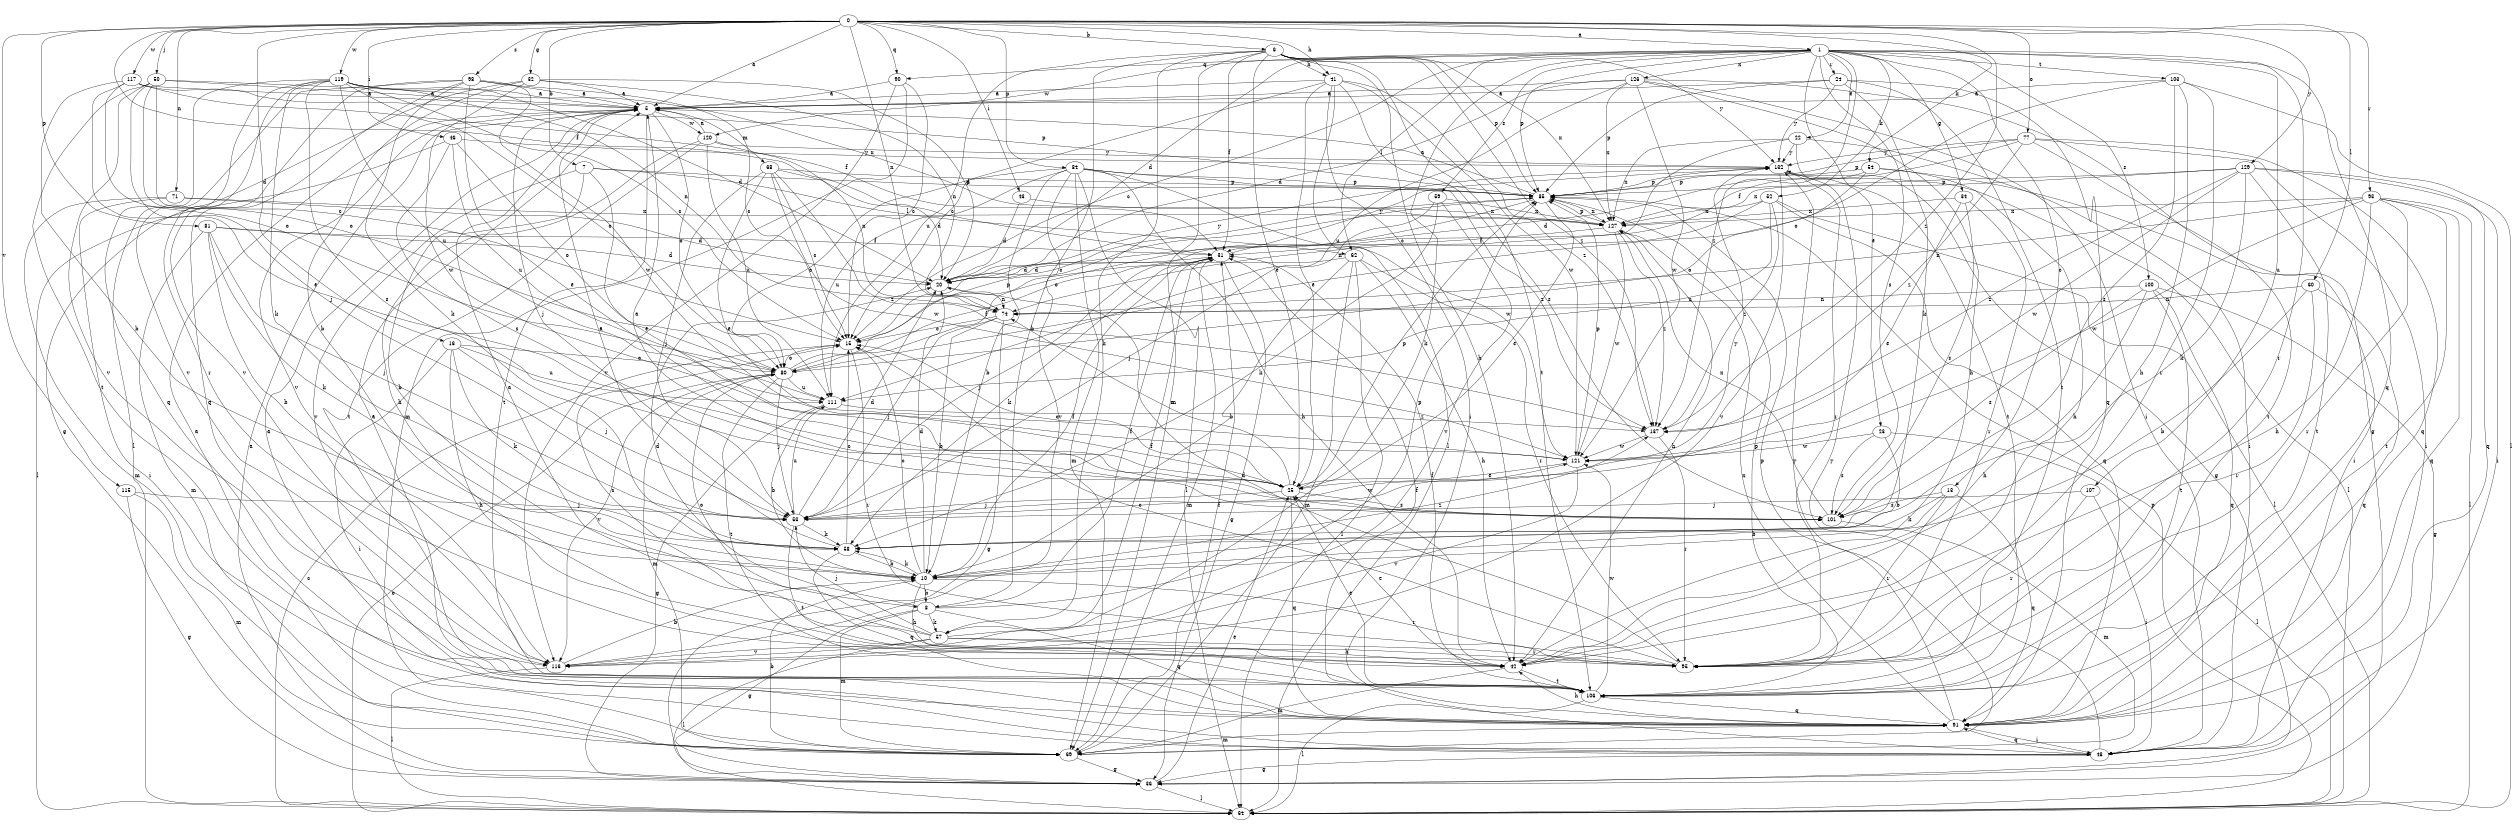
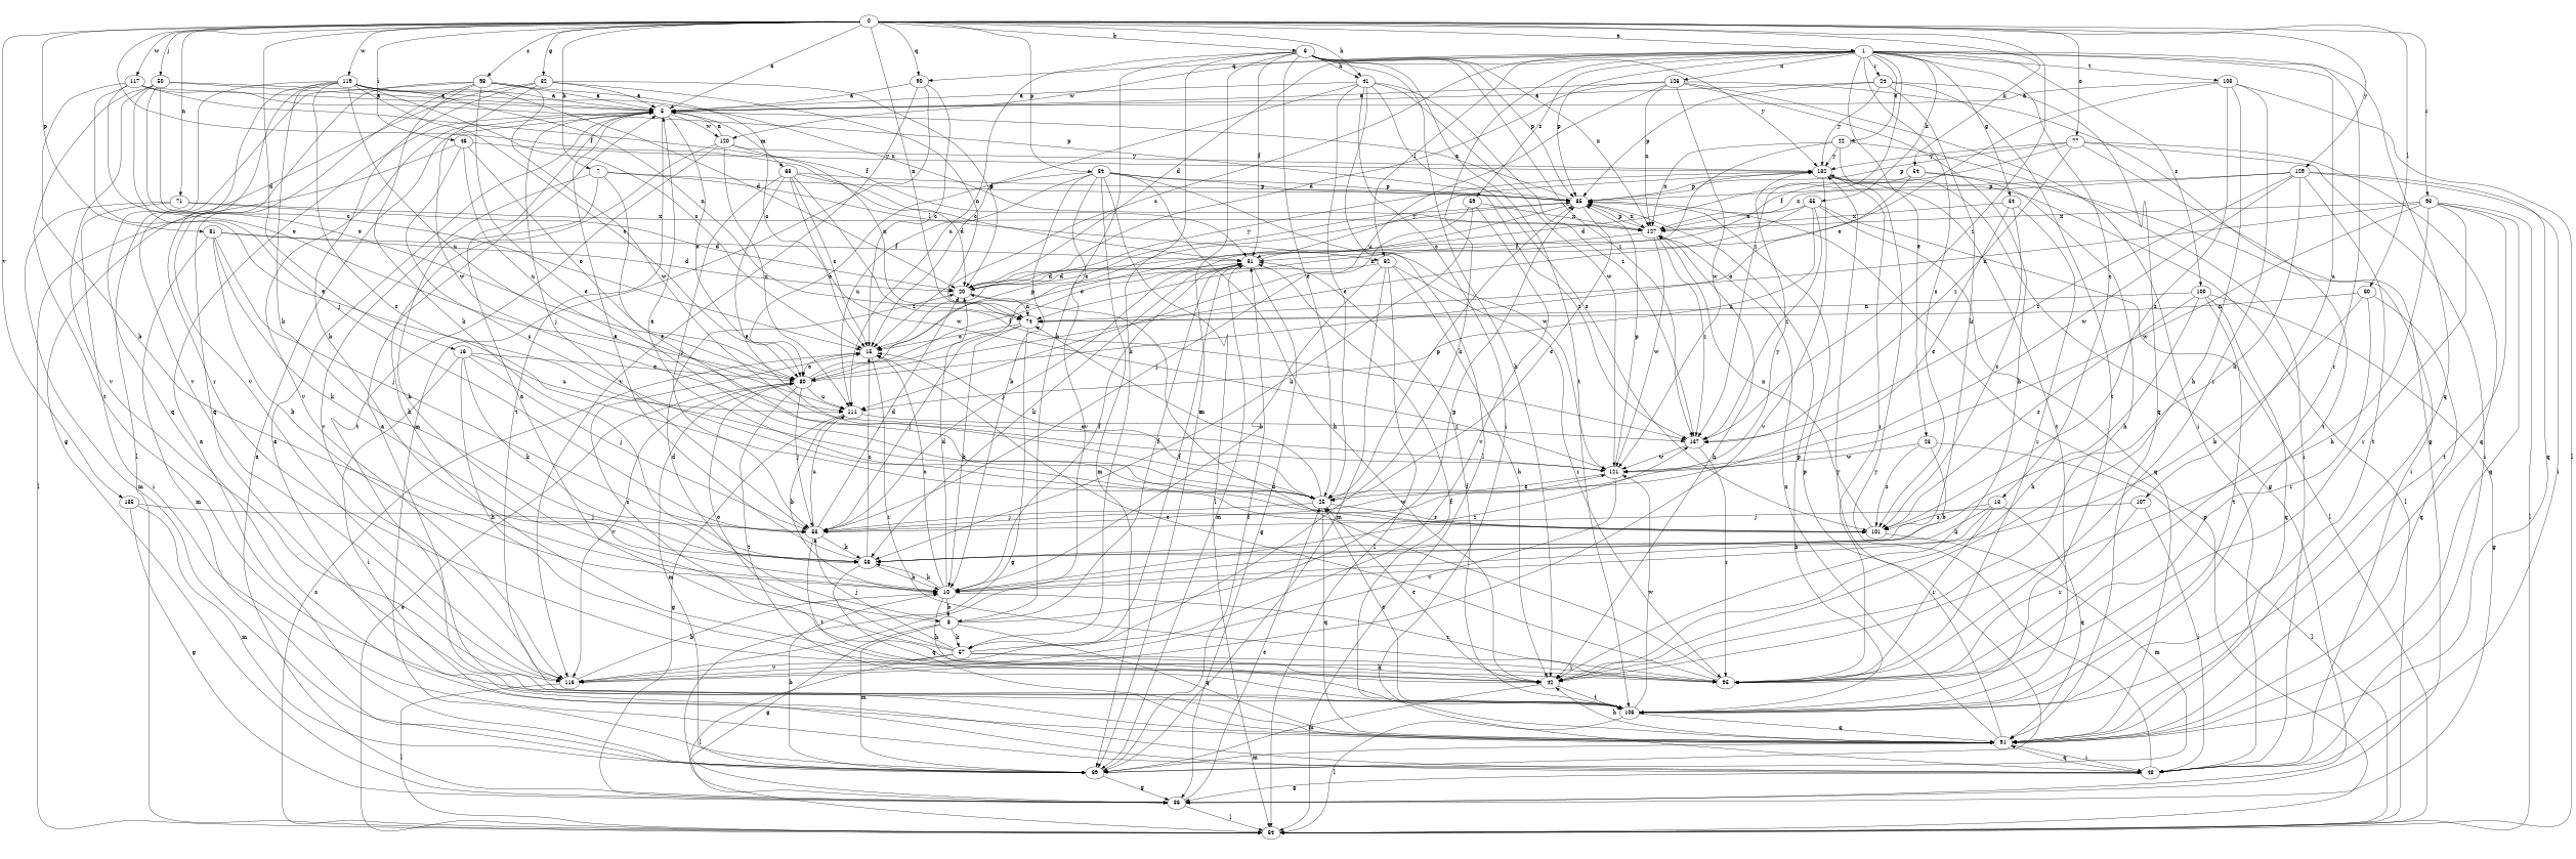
  strict digraph {
    0
    1
    5
    6
    7
    16
    31
    32
    41
-   43
    46
    50
    54
    60
    71
    74
    77
    81
    84
    90
    93
    98
-   115
+   115 [label=135]
    117
    119
    129
    137
    13
    15
    20
    22
    23
    34
-   55 [label=52]
+   55
    57
    62
    85
    91
    n39 [label=24]
    95
    n41 [label=59]
    100
    101
    103
    107
    120
    126
    53
    68
    80
    106
    116
    8
    25
    42
    69
    111
    127
    132
    58
    48
    36
    10
    121
    64
    0 -> 1 [label=a]
    0 -> 5 [label=a]
    0 -> 6 [label=b]
    0 -> 7 [label=b]
    0 -> 16 [label=d]
    0 -> 31 [label=f]
    0 -> 32 [label=g]
    0 -> 41 [label=h]
-   0 -> 43 [label=i]
    0 -> 46 [label=i]
    0 -> 50 [label=j]
    0 -> 54 [label=k]
    0 -> 60 [label=l]
    0 -> 71 [label=n]
    0 -> 74 [label=n]
    0 -> 77 [label=o]
    0 -> 81 [label=p]
    0 -> 84 [label=p]
    0 -> 90 [label=q]
    0 -> 93 [label=r]
    0 -> 98 [label=s]
    0 -> 115 [label=v]
    0 -> 117 [label=w]
    0 -> 119 [label=w]
    0 -> 129 [label=y]
    0 -> 137 [label=z]
    1 -> 90 [label=q]
    1 -> 137 [label=z]
    1 -> 13 [label=c]
    1 -> 15 [label=c]
    1 -> 20 [label=d]
    1 -> 22 [label=e]
    1 -> 23 [label=e]
    1 -> 34 [label=g]
    1 -> 55 [label=k]
    1 -> 57 [label=k]
    1 -> 62 [label=l]
    1 -> 85 [label=p]
    1 -> 91 [label=q]
    1 -> n39 [label=r]
    1 -> 95 [label=r]
    1 -> n41 [label=s]
    1 -> 100 [label=s]
    1 -> 101 [label=s]
    1 -> 103 [label=t]
    1 -> 107 [label=u]
    1 -> 120 [label=w]
    1 -> 126 [label=x]
    5 -> 120 [label=w]
    5 -> 53 [label=j]
    5 -> 68 [label=m]
    5 -> 80 [label=o]
    5 -> 106 [label=t]
    5 -> 116 [label=v]
    6 -> 31 [label=f]
    6 -> 41 [label=h]
    6 -> 137 [label=z]
    6 -> 57 [label=k]
    6 -> 85 [label=p]
    6 -> 106 [label=t]
    6 -> 8 [label=b]
    6 -> 25 [label=e]
    6 -> 42 [label=h]
    6 -> 69 [label=m]
    6 -> 111 [label=u]
    6 -> 127 [label=x]
    6 -> 132 [label=y]
    7 -> 62 [label=l]
    7 -> 85 [label=p]
    7 -> 116 [label=v]
    7 -> 8 [label=b]
    7 -> 25 [label=e]
    16 -> 53 [label=j]
    16 -> 80 [label=o]
    16 -> 42 [label=h]
    16 -> 111 [label=u]
    16 -> 58 [label=k]
    16 -> 48 [label=i]
    31 -> 20 [label=d]
    31 -> 53 [label=j]
    31 -> 69 [label=m]
    31 -> 132 [label=y]
    31 -> 58 [label=k]
    31 -> 36 [label=g]
    32 -> 5 [label=a]
    32 -> 74 [label=n]
    32 -> 20 [label=d]
    32 -> 36 [label=g]
    32 -> 10 [label=b]
    32 -> 121 [label=w]
    41 -> 5 [label=a]
    41 -> 137 [label=z]
    41 -> 15 [label=c]
    41 -> 101 [label=s]
    41 -> 25 [label=e]
    41 -> 48 [label=i]
    41 -> 121 [label=w]
    41 -> 64 [label=l]
-   43 -> 20 [label=d]
-   43 -> 127 [label=x]
    46 -> 101 [label=s]
    46 -> 80 [label=o]
    46 -> 111 [label=u]
    46 -> 132 [label=y]
    46 -> 64 [label=l]
    50 -> 5 [label=a]
    50 -> 15 [label=c]
    50 -> 53 [label=j]
    50 -> 80 [label=o]
    50 -> 106 [label=t]
    50 -> 116 [label=v]
    50 -> 127 [label=x]
    54 -> 20 [label=d]
-   54 -> 85 [label=p]
    54 -> 80 [label=o]
    54 -> 42 [label=h]
    54 -> 48 [label=i]
    60 -> 74 [label=n]
    60 -> 91 [label=q]
    60 -> 95 [label=r]
    60 -> 10 [label=b]
    71 -> 20 [label=d]
    71 -> 69 [label=m]
    71 -> 127 [label=x]
    71 -> 48 [label=i]
    74 -> 15 [label=c]
    74 -> 53 [label=j]
    74 -> 36 [label=g]
    74 -> 10 [label=b]
    77 -> 31 [label=f]
    77 -> 137 [label=z]
    77 -> 85 [label=p]
    77 -> 91 [label=q]
    77 -> 106 [label=t]
    77 -> 132 [label=y]
    77 -> 48 [label=i]
    81 -> 31 [label=f]
    81 -> 20 [label=d]
    81 -> 53 [label=j]
    81 -> 69 [label=m]
    81 -> 58 [label=k]
    81 -> 10 [label=b]
    84 -> 137 [label=z]
    84 -> 85 [label=p]
    84 -> 80 [label=o]
    84 -> 116 [label=v]
    84 -> 42 [label=h]
    84 -> 69 [label=m]
    84 -> 111 [label=u]
    84 -> 10 [label=b]
    84 -> 121 [label=w]
    84 -> 64 [label=l]
    90 -> 5 [label=a]
    90 -> 15 [label=c]
    90 -> 116 [label=v]
    90 -> 69 [label=m]
    93 -> 74 [label=n]
    93 -> 91 [label=q]
    93 -> 95 [label=r]
    93 -> 106 [label=t]
    93 -> 42 [label=h]
    93 -> 127 [label=x]
    93 -> 121 [label=w]
    93 -> 64 [label=l]
    98 -> 5 [label=a]
    98 -> 15 [label=c]
    98 -> 91 [label=q]
    98 -> 116 [label=v]
    98 -> 25 [label=e]
    98 -> 58 [label=k]
    98 -> 121 [label=w]
    98 -> 64 [label=l]
    115 -> 53 [label=j]
    115 -> 69 [label=m]
    115 -> 36 [label=g]
    117 -> 5 [label=a]
    117 -> 31 [label=f]
    117 -> 85 [label=p]
    117 -> 80 [label=o]
    117 -> 25 [label=e]
    117 -> 10 [label=b]
    119 -> 5 [label=a]
    119 -> 74 [label=n]
    119 -> 15 [label=c]
    119 -> 20 [label=d]
    119 -> 91 [label=q]
    119 -> 95 [label=r]
    119 -> 101 [label=s]
    119 -> 80 [label=o]
    119 -> 116 [label=v]
    119 -> 111 [label=u]
    119 -> 58 [label=k]
    129 -> 137 [label=z]
    129 -> 85 [label=p]
    129 -> 91 [label=q]
    129 -> 106 [label=t]
    129 -> 127 [label=x]
    129 -> 58 [label=k]
    129 -> 48 [label=i]
    129 -> 121 [label=w]
    137 -> 95 [label=r]
    137 -> 121 [label=w]
    13 -> 91 [label=q]
    13 -> 95 [label=r]
    13 -> 101 [label=s]
    13 -> 58 [label=k]
    13 -> 10 [label=b]
    15 -> 95 [label=r]
    15 -> 80 [label=o]
    20 -> 74 [label=n]
    20 -> 132 [label=y]
    22 -> 15 [label=c]
    22 -> 106 [label=t]
    22 -> 127 [label=x]
    22 -> 132 [label=y]
    22 -> 48 [label=i]
    23 -> 101 [label=s]
    23 -> 10 [label=b]
    23 -> 121 [label=w]
    23 -> 64 [label=l]
    34 -> 95 [label=r]
    34 -> 101 [label=s]
    34 -> 25 [label=e]
    34 -> 127 [label=x]
    55 -> 74 [label=n]
    55 -> 137 [label=z]
    55 -> 91 [label=q]
    55 -> 111 [label=u]
    55 -> 127 [label=x]
    55 -> 64 [label=l]
    57 -> 31 [label=f]
    57 -> 15 [label=c]
    57 -> 95 [label=r]
    57 -> 53 [label=j]
    57 -> 80 [label=o]
    57 -> 116 [label=v]
    57 -> 42 [label=h]
    57 -> 64 [label=l]
    62 -> 20 [label=d]
    62 -> 95 [label=r]
    62 -> 42 [label=h]
    62 -> 69 [label=m]
    62 -> 10 [label=b]
    62 -> 64 [label=l]
    85 -> 5 [label=a]
    85 -> 15 [label=c]
    85 -> 80 [label=o]
    85 -> 25 [label=e]
    85 -> 127 [label=x]
    91 -> 5 [label=a]
    91 -> 31 [label=f]
    91 -> 85 [label=p]
    91 -> 42 [label=h]
    91 -> 69 [label=m]
    91 -> 127 [label=x]
    91 -> 48 [label=i]
    n39 -> 5 [label=a]
    n39 -> 85 [label=p]
    n39 -> 91 [label=q]
    n39 -> 106 [label=t]
    n39 -> 132 [label=y]
    n39 -> 58 [label=k]
    95 -> 5 [label=a]
    95 -> 15 [label=c]
    95 -> 20 [label=d]
    n41 -> 53 [label=j]
    n41 -> 116 [label=v]
    n41 -> 127 [label=x]
    n41 -> 58 [label=k]
    100 -> 74 [label=n]
    100 -> 91 [label=q]
    100 -> 101 [label=s]
    100 -> 106 [label=t]
    100 -> 42 [label=h]
    100 -> 36 [label=g]
    101 -> 5 [label=a]
    101 -> 69 [label=m]
    101 -> 127 [label=x]
    103 -> 5 [label=a]
    103 -> 95 [label=r]
    103 -> 101 [label=s]
    103 -> 80 [label=o]
    103 -> 42 [label=h]
    103 -> 64 [label=l]
    107 -> 95 [label=r]
    107 -> 53 [label=j]
    107 -> 48 [label=i]
    120 -> 5 [label=a]
    120 -> 74 [label=n]
    120 -> 106 [label=t]
    120 -> 42 [label=h]
    120 -> 111 [label=u]
    120 -> 132 [label=y]
    126 -> 5 [label=a]
    126 -> 20 [label=d]
    126 -> 42 [label=h]
    126 -> 111 [label=u]
    126 -> 127 [label=x]
    126 -> 48 [label=i]
    126 -> 36 [label=g]
    126 -> 121 [label=w]
    53 -> 20 [label=d]
    53 -> 106 [label=t]
    53 -> 111 [label=u]
    53 -> 132 [label=y]
    53 -> 58 [label=k]
    53 -> 121 [label=w]
    68 -> 137 [label=z]
    68 -> 15 [label=c]
    68 -> 20 [label=d]
    68 -> 85 [label=p]
    68 -> 53 [label=j]
    68 -> 25 [label=e]
    68 -> 121 [label=w]
    80 -> 31 [label=f]
    80 -> 85 [label=p]
    80 -> 53 [label=j]
    80 -> 106 [label=t]
    80 -> 116 [label=v]
    80 -> 69 [label=m]
    80 -> 111 [label=u]
    106 -> 31 [label=f]
    106 -> 85 [label=p]
    106 -> 91 [label=q]
    106 -> 25 [label=e]
    106 -> 121 [label=w]
    106 -> 64 [label=l]
    116 -> 10 [label=b]
    116 -> 64 [label=l]
    8 -> 31 [label=f]
    8 -> 20 [label=d]
    8 -> 57 [label=k]
    8 -> 85 [label=p]
    8 -> 91 [label=q]
    8 -> 69 [label=m]
    8 -> 36 [label=g]
    25 -> 74 [label=n]
    25 -> 15 [label=c]
    25 -> 85 [label=p]
    25 -> 91 [label=q]
    25 -> 101 [label=s]
    25 -> 53 [label=j]
    42 -> 106 [label=t]
    42 -> 25 [label=e]
    42 -> 69 [label=m]
    69 -> 5 [label=a]
    69 -> 31 [label=f]
    69 -> 132 [label=y]
    69 -> 36 [label=g]
    69 -> 10 [label=b]
    111 -> 137 [label=z]
    111 -> 36 [label=g]
    111 -> 10 [label=b]
    127 -> 31 [label=f]
    127 -> 137 [label=z]
    127 -> 85 [label=p]
    127 -> 42 [label=h]
    127 -> 121 [label=w]
    132 -> 85 [label=p]
    132 -> 95 [label=r]
    132 -> 116 [label=v]
    132 -> 36 [label=g]
    132 -> 64 [label=l]
    58 -> 5 [label=a]
    58 -> 15 [label=c]
    58 -> 91 [label=q]
    58 -> 10 [label=b]
    48 -> 5 [label=a]
    48 -> 91 [label=q]
    48 -> 132 [label=y]
    48 -> 36 [label=g]
    36 -> 5 [label=a]
    36 -> 25 [label=e]
    36 -> 64 [label=l]
    10 -> 31 [label=f]
    10 -> 137 [label=z]
    10 -> 15 [label=c]
    10 -> 20 [label=d]
    10 -> 95 [label=r]
    10 -> 8 [label=b]
    10 -> 42 [label=h]
    10 -> 58 [label=k]
    121 -> 85 [label=p]
    121 -> 116 [label=v]
    121 -> 25 [label=e]
    64 -> 15 [label=c]
    64 -> 85 [label=p]
    64 -> 80 [label=o]
  }
